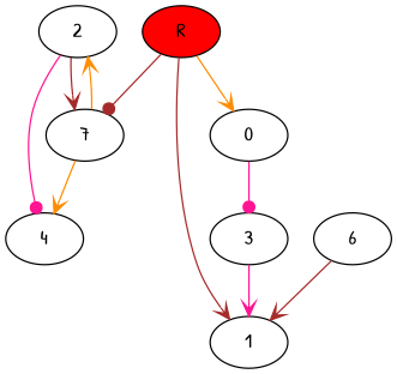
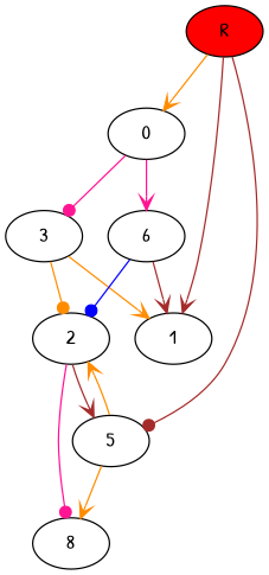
  digraph {
    fontname="Patrick Hand"
    node [fontname="Patrick Hand"]
    edge [arrowhead=vee color=brown fontname="Patrick Hand"]
    2
-   7
-   8 [label=4]
+   7 [label=5]
+   8
    3
    1
    n6 [label=0]
    6
    R [fillcolor="#ff0000" style=filled]
    2 -> 7
    2 -> 8 [arrowhead=dot color=deeppink]
    7 -> 2 [color=darkorange]
    7 -> 8 [color=darkorange]
-   3 -> 1 [color=deeppink]
+   3 -> 2 [arrowhead=dot color=darkorange]
+   3 -> 1 [color=darkorange]
    n6 -> 3 [arrowhead=dot color=deeppink]
+   n6 -> 6 [color=deeppink]
+   6 -> 2 [arrowhead=dot color=blue]
    6 -> 1
    R -> 7 [arrowhead=dot]
    R -> 1
    R -> n6 [color=darkorange]
  }
